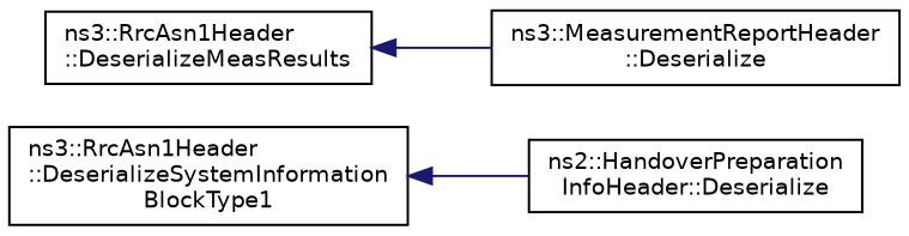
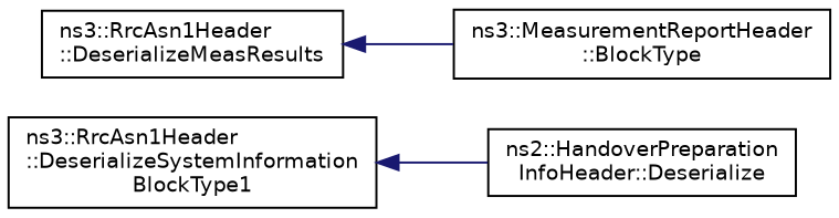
  digraph {
    rankdir=LR
    node [color=black fillcolor=white fontname=Helvetica fontsize=10 shape=record style=filled]
    edge [color=midnightblue dir=back fontname=Helvetica fontsize=10 labelfontname=Helvetica labelfontsize=10 style=solid]
    n1 [height=0.2 label="ns3::RrcAsn1Header\l::DeserializeSystemInformation\lBlockType1" width=0.4]
    n2 [height=0.2 label="ns2::HandoverPreparation\lInfoHeader::Deserialize" width=0.4]
    n3 [height=0.2 label="ns3::RrcAsn1Header\l::DeserializeMeasResults" width=0.4]
-   n4 [height=0.2 label="ns3::MeasurementReportHeader\l::Deserialize" width=0.4]
+   n4 [height=0.2 label="ns3::MeasurementReportHeader\l::BlockType" width=0.4]
    n1 -> n2
    n3 -> n4
  }
